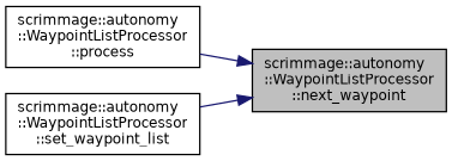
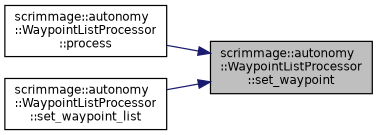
  digraph {
    rankdir=RL
    node [color=black fillcolor=white fontname=Helvetica fontsize=10 shape=record style=filled]
    edge [color=midnightblue dir=back fontname=Helvetica fontsize=10 labelfontname=Helvetica labelfontsize=10 style=solid]
-   n1 [fillcolor=grey75 fontcolor=black height=0.2 label="scrimmage::autonomy\l::WaypointListProcessor\l::next_waypoint" width=0.4]
+   n1 [fillcolor=grey75 fontcolor=black height=0.2 label="scrimmage::autonomy\l::WaypointListProcessor\l::set_waypoint" width=0.4]
    n2 [height=0.2 label="scrimmage::autonomy\l::WaypointListProcessor\l::process" width=0.4]
    n3 [height=0.2 label="scrimmage::autonomy\l::WaypointListProcessor\l::set_waypoint_list" width=0.4]
    n1 -> n2
    n1 -> n3
  }
